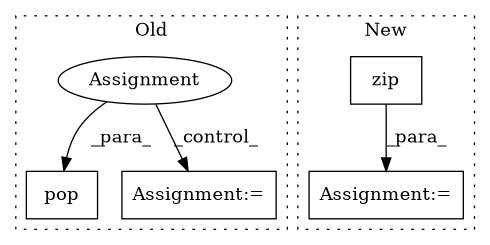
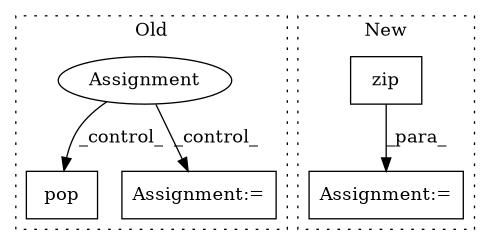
  digraph {
    node [a=32 l="4,1" shape=box]
    n1 [label=pop s="14483,14488"]
    n2 [a=42 label=Assignment shape=ellipse l=""]
    n3 [a=7 l=1 label="Assignment:=" s=14264]
    n4 [label=zip s="15030,15051"]
    n5 [a=7 l=1 label="Assignment:=" s=15024]
    subgraph cluster_1 {
      label=Old
      style=dotted
      n1
      n2
      n3
    }
    subgraph cluster_2 {
      label=New
      style=dotted
      n4
      n5
    }
-   n2 -> n1 [label=_para_]
+   n2 -> n1 [label=_control_]
    n2 -> n3 [label=_control_]
    n4 -> n5 [label=_para_]
  }
